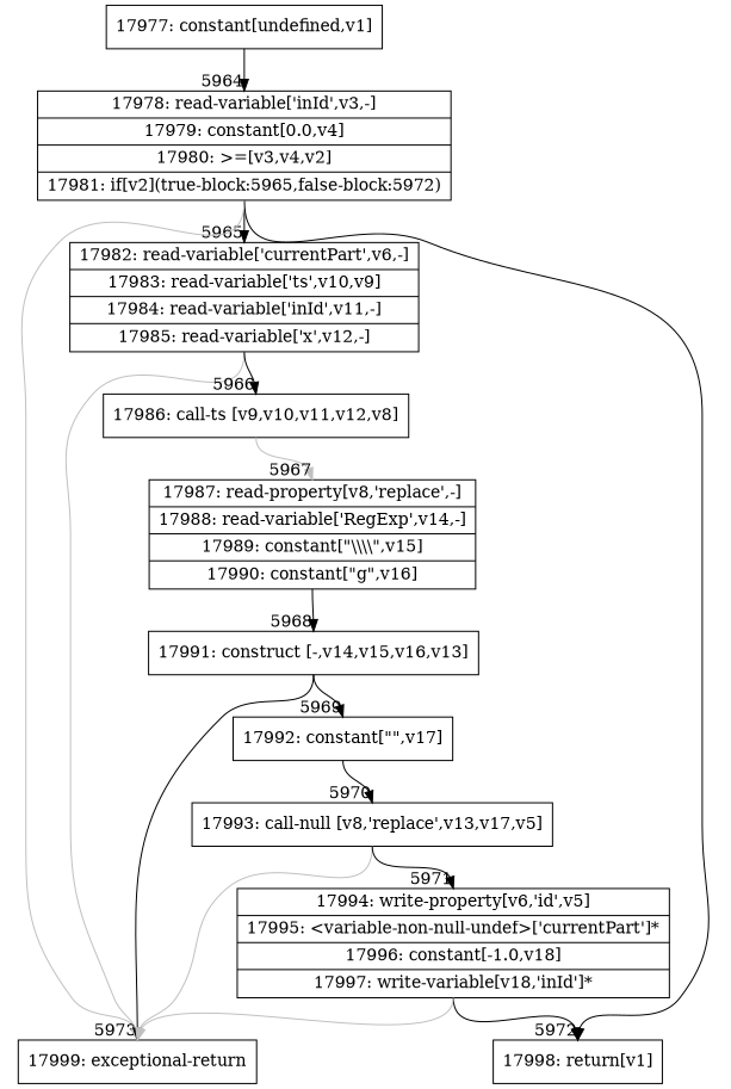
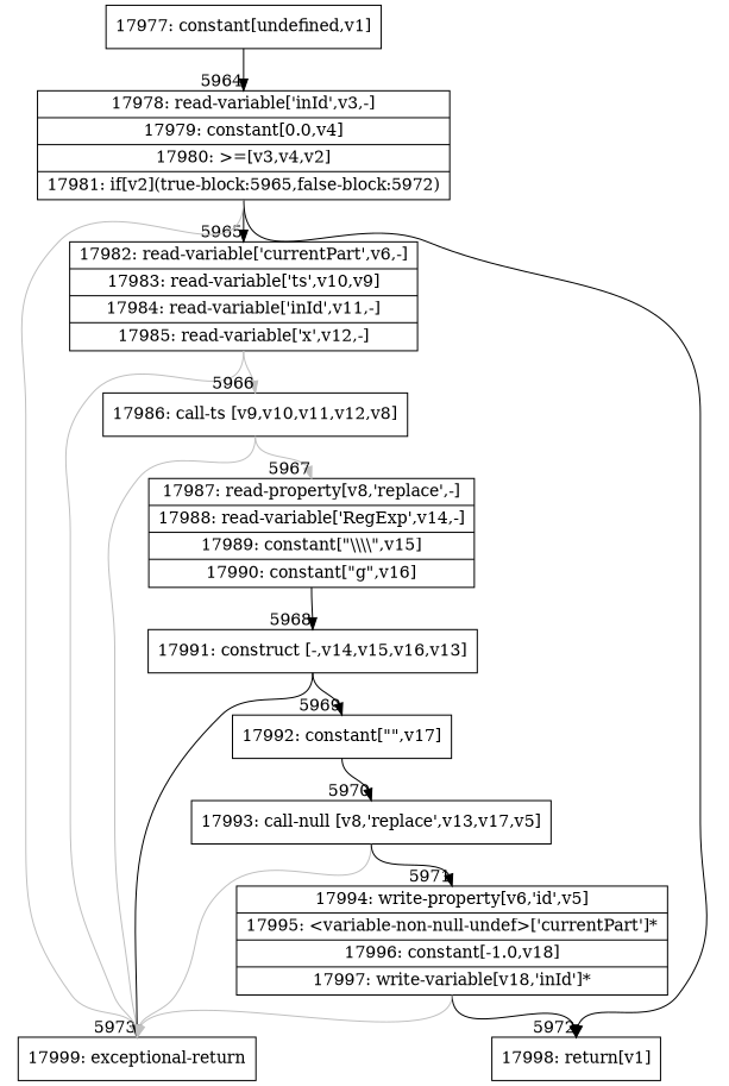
  digraph {
    rankdir=TD
    node [shape=record]
    edge [headport=n tailport=s]
    n1 [label="{17977: constant[undefined,v1]}"]
    n2 [label="{17978: read-variable['inId',v3,-]|17979: constant[0.0,v4]|17980: \>=[v3,v4,v2]|17981: if[v2](true-block:5965,false-block:5972)}"]
    n3 [label="{17982: read-variable['currentPart',v6,-]|17983: read-variable['ts',v10,v9]|17984: read-variable['inId',v11,-]|17985: read-variable['x',v12,-]}"]
    n4 [label="{17998: return[v1]}"]
    n5 [label="{17999: exceptional-return}"]
    n6 [label="{17986: call-ts [v9,v10,v11,v12,v8]}"]
    n7 [label="{17987: read-property[v8,'replace',-]|17988: read-variable['RegExp',v14,-]|17989: constant[\"\\\\\\\\\",v15]|17990: constant[\"g\",v16]}"]
    n8 [label="{17991: construct [-,v14,v15,v16,v13]}"]
    n9 [label="{17992: constant[\"\",v17]}"]
    n10 [label="{17993: call-null [v8,'replace',v13,v17,v5]}"]
    n11 [label="{17994: write-property[v6,'id',v5]|17995: \<variable-non-null-undef\>['currentPart']*|17996: constant[-1.0,v18]|17997: write-variable[v18,'inId']*}"]
    n1 -> n2 [headlabel="      5964"]
    n2 -> n3 [headlabel="      5965"]
    n2 -> n4 [headlabel="      5972"]
    n2 -> n5 [color=gray headlabel="      5973"]
    n3 -> n5 [color=gray]
-   n3 -> n6 [headlabel="      5966"]
+   n3 -> n6 [headlabel="      5966" color=gray]
+   n6 -> n5 [color=gray]
    n6 -> n7 [color=gray headlabel="      5967"]
    n7 -> n8 [headlabel="      5968"]
    n8 -> n5 [color=black]
    n8 -> n9 [headlabel="      5969"]
    n9 -> n10 [headlabel="      5970"]
    n10 -> n5 [color=gray]
    n10 -> n11 [headlabel="      5971"]
    n11 -> n4
    n11 -> n5 [color=gray]
  }
